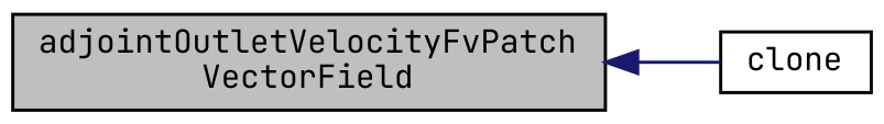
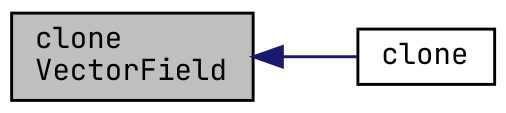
  digraph {
    rankdir=LR
    fontname="JetBrains Mono"
    node [color=black fontname="JetBrains Mono" fontsize=10 shape=record]
-   n1 [fillcolor=grey75 fontcolor=black height=0.2 label="adjointOutletVelocityFvPatch\lVectorField" style=filled width=0.4]
+   n1 [fillcolor=grey75 fontcolor=black height=0.2 label="clone\lVectorField" style=filled width=0.4]
    n2 [height=0.2 label=clone width=0.4]
    n1 -> n2 [color=midnightblue dir=back fontname="JetBrains Mono" fontsize=10 labelfontname=FreeSans labelfontsize=10 style=solid]
  }
